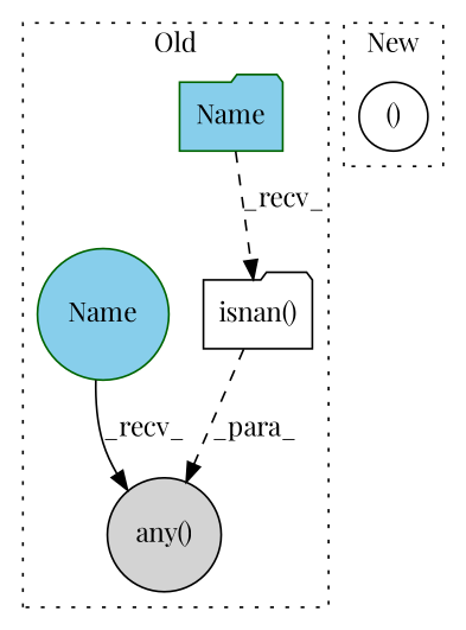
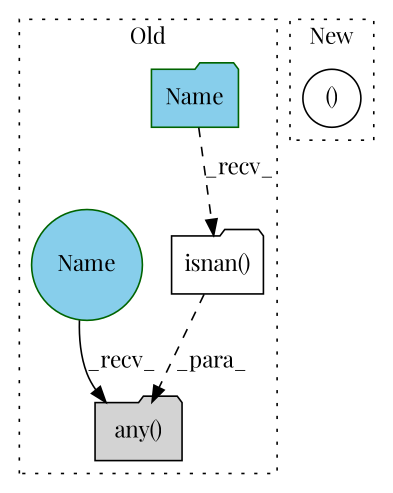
  digraph {
    fontname="Playfair Display"
    node [a=75 l=3 shape=folder style=filled fillcolor=white color=black fontname="Playfair Display"]
    edge [style=dashed fontname="Playfair Display"]
-   n1 [l="8,1" label="any()" s="8206,8227" shape=circle fillcolor=lightgrey]
+   n1 [l="8,1" label="any()" s="8206,8227" fillcolor=lightgrey]
    n2 [l="10,1" label="isnan()" s="8214,8226"]
    n3 [a=87 label=Name s=8214 fillcolor=skyblue color=darkgreen]
    n4 [a=87 label=Name s=8206 shape=circle fillcolor=skyblue color=darkgreen]
    n5 [a=54 l=4 label="()" s=7925 shape=circle]
    subgraph cluster_1 {
      label=Old
      style=dotted
      n1
      n2
      n3
      n4
    }
    subgraph cluster_2 {
      label=New
      style=dotted
      n5
    }
    n2 -> n1 [label=_para_]
    n3 -> n2 [label=_recv_]
    n4 -> n1 [label=_recv_ style=solid]
  }
